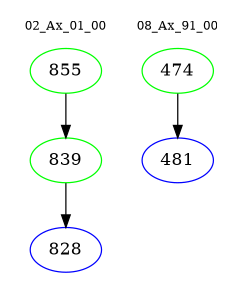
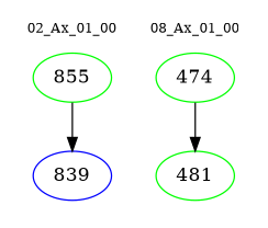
  digraph {
    node [color=blue]
    edge [color=black]
    n1 [color=green label=855]
-   n2 [color=green label=839]
-   n3 [label=828]
+   n2 [label=839]
    n4 [color=green label=474]
-   n5 [label=481]
+   n5 [color=green label=481]
    subgraph cluster_1 {
      color=white
      fontsize=10
      label="02_Ax_01_00"
      n1
      n2
-     n3
    }
    subgraph cluster_2 {
      color=white
      fontsize=10
-     label="08_Ax_91_00"
+     label="08_Ax_01_00"
      n4
      n5
    }
    n1 -> n2
-   n2 -> n3
    n4 -> n5
  }
